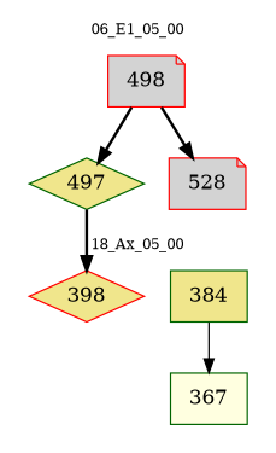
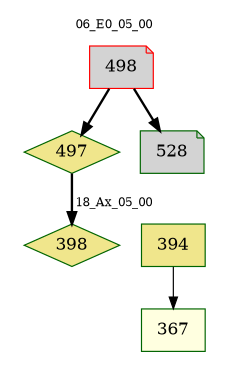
  digraph {
    fontname="DejaVu Serif"
    node [color=darkgreen fillcolor=khaki fontname="DejaVu Serif" shape=box style=filled]
    edge [color=black fontname="DejaVu Serif" style=bold]
-   n1 [label=384]
+   n1 [label=394]
    n2 [fillcolor=lightyellow label=367]
-   n3 [color=red label=398 shape=diamond]
+   n3 [label=398 shape=diamond]
    n4 [color=red fillcolor=lightgrey label=498 shape=note]
    n5 [label=497 shape=diamond]
-   n6 [color=red fillcolor=lightgrey label=528 shape=note]
+   n6 [fillcolor=lightgrey label=528 shape=note]
    subgraph cluster_1 {
      color=white
      fontsize=10
      label="18_Ax_05_00"
      n1
      n2
      n3
    }
    subgraph cluster_2 {
      color=white
      fontsize=10
-     label="06_E1_05_00"
+     label="06_E0_05_00"
      n4
      n5
      n6
    }
    n1 -> n2 [style=solid]
    n4 -> n5
    n4 -> n6
    n5 -> n3
  }
